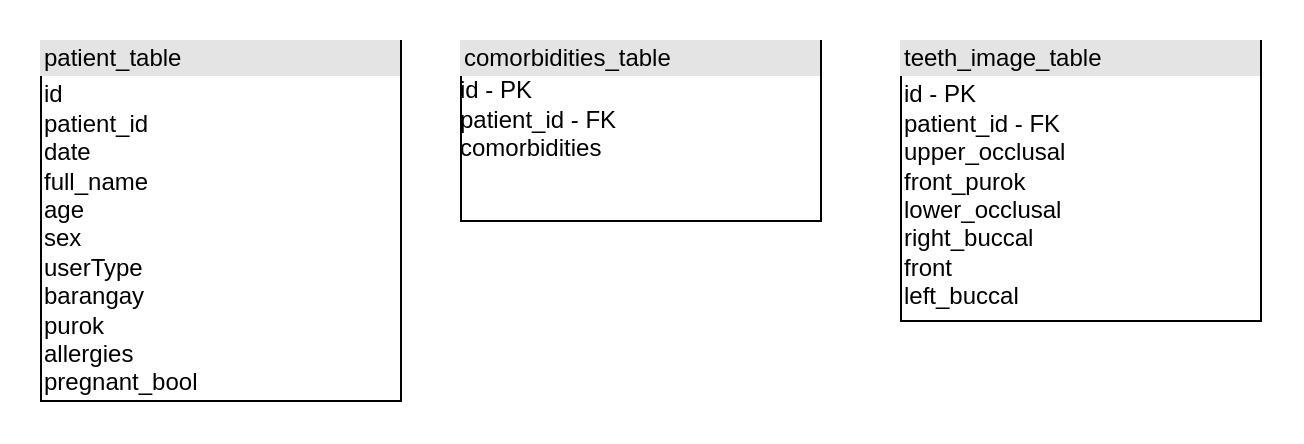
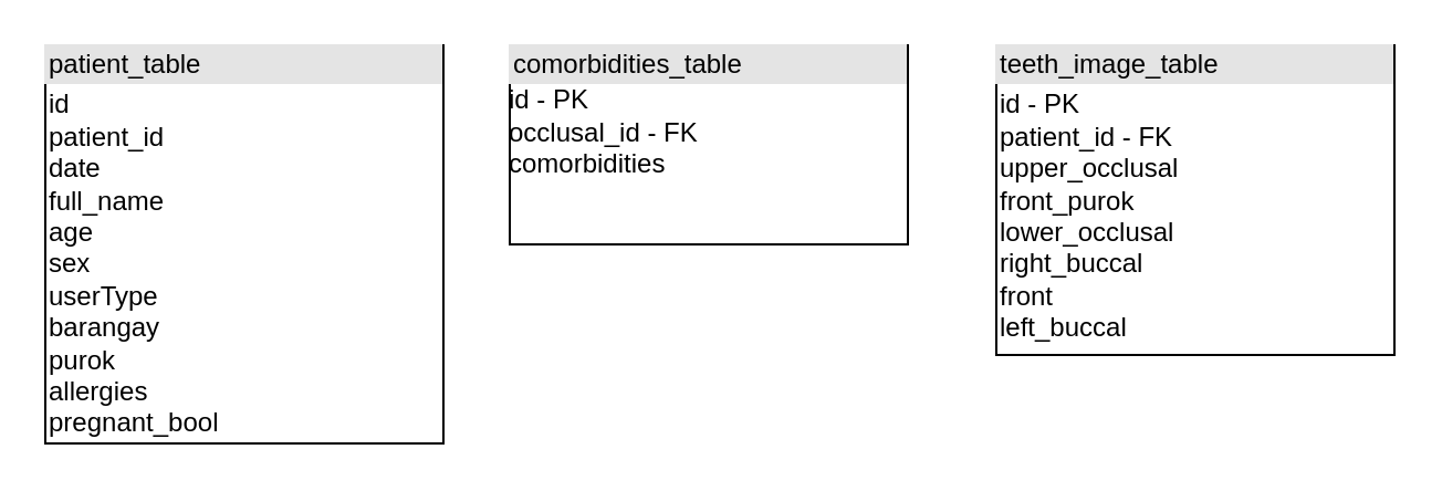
  <mxCell id="0" />
  <mxCell id="1" parent="0" />
  <mxCell id="2" value="&lt;div style=&quot;box-sizing: border-box ; width: 100% ; background: #e4e4e4 ; padding: 2px&quot;&gt;patient_table&lt;/div&gt;&lt;table style=&quot;width: 100% ; font-size: 1em&quot; cellpadding=&quot;2&quot; cellspacing=&quot;0&quot;&gt;&lt;tbody&gt;&lt;tr&gt;&lt;td&gt;id&lt;br&gt;patient_id&lt;br&gt;date&lt;br&gt;full_name&lt;br&gt;age&lt;br&gt;sex&lt;br&gt;userType&lt;br&gt;barangay&lt;br&gt;purok&lt;br&gt;allergies&lt;br&gt;pregnant_bool&lt;br&gt;&lt;br&gt;&lt;/td&gt;&lt;td&gt;&lt;/td&gt;&lt;/tr&gt;&lt;tr&gt;&lt;td&gt;&lt;/td&gt;&lt;td&gt;&lt;br&gt;&lt;/td&gt;&lt;/tr&gt;&lt;/tbody&gt;&lt;/table&gt;" style="verticalAlign=top;align=left;overflow=fill;html=1;" vertex="1" parent="1"><mxGeometry x="20" y="20" width="180" height="180" as="geometry" /></mxCell>
- <mxCell id="3" value="&lt;div style=&quot;box-sizing: border-box ; width: 100% ; background: #e4e4e4 ; padding: 2px&quot;&gt;comorbidities_table&lt;/div&gt;id - PK&lt;br&gt;patient_id - FK&lt;br&gt;comorbidities&lt;br&gt;" style="verticalAlign=top;align=left;overflow=fill;html=1;" vertex="1" parent="1"><mxGeometry x="230" y="20" width="180" height="90" as="geometry" /></mxCell>
+ <mxCell id="3" value="&lt;div style=&quot;box-sizing: border-box ; width: 100% ; background: #e4e4e4 ; padding: 2px&quot;&gt;comorbidities_table&lt;/div&gt;id - PK&lt;br&gt;occlusal_id - FK&lt;br&gt;comorbidities&lt;br&gt;" style="verticalAlign=top;align=left;overflow=fill;html=1;" vertex="1" parent="1"><mxGeometry x="230" y="20" width="180" height="90" as="geometry" /></mxCell>
  <mxCell id="4" value="&lt;div style=&quot;box-sizing: border-box ; width: 100% ; background: #e4e4e4 ; padding: 2px&quot;&gt;teeth_image_table&lt;/div&gt;&lt;table style=&quot;width: 100% ; font-size: 1em&quot; cellpadding=&quot;2&quot; cellspacing=&quot;0&quot;&gt;&lt;tbody&gt;&lt;tr&gt;&lt;td&gt;id - PK&lt;br&gt;patient_id - FK&lt;br&gt;upper_occlusal&lt;br&gt;front_purok&lt;br&gt;lower_occlusal&lt;br&gt;right_buccal&lt;br&gt;front&lt;br&gt;left_buccal&lt;/td&gt;&lt;td&gt;&lt;/td&gt;&lt;/tr&gt;&lt;/tbody&gt;&lt;/table&gt;" style="verticalAlign=top;align=left;overflow=fill;html=1;" vertex="1" parent="1"><mxGeometry x="450" y="20" width="180" height="140" as="geometry" /></mxCell>
